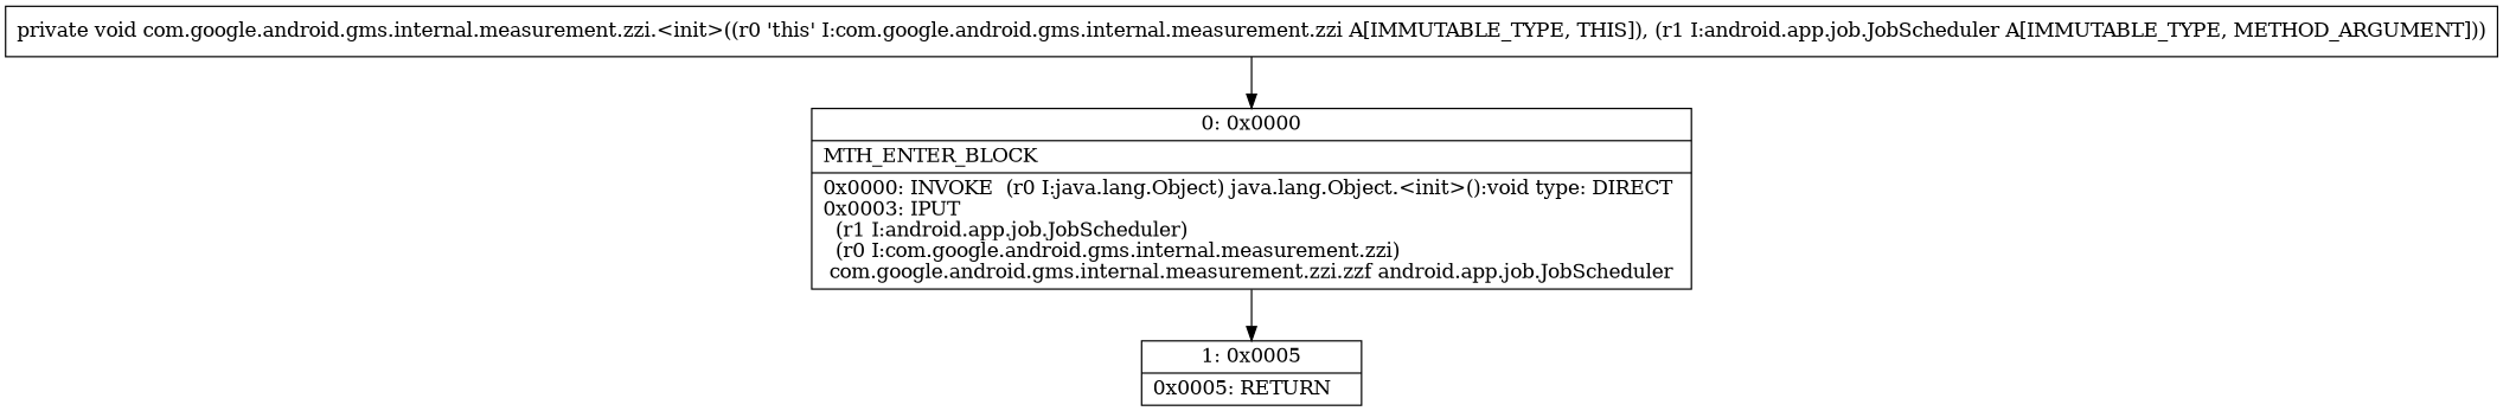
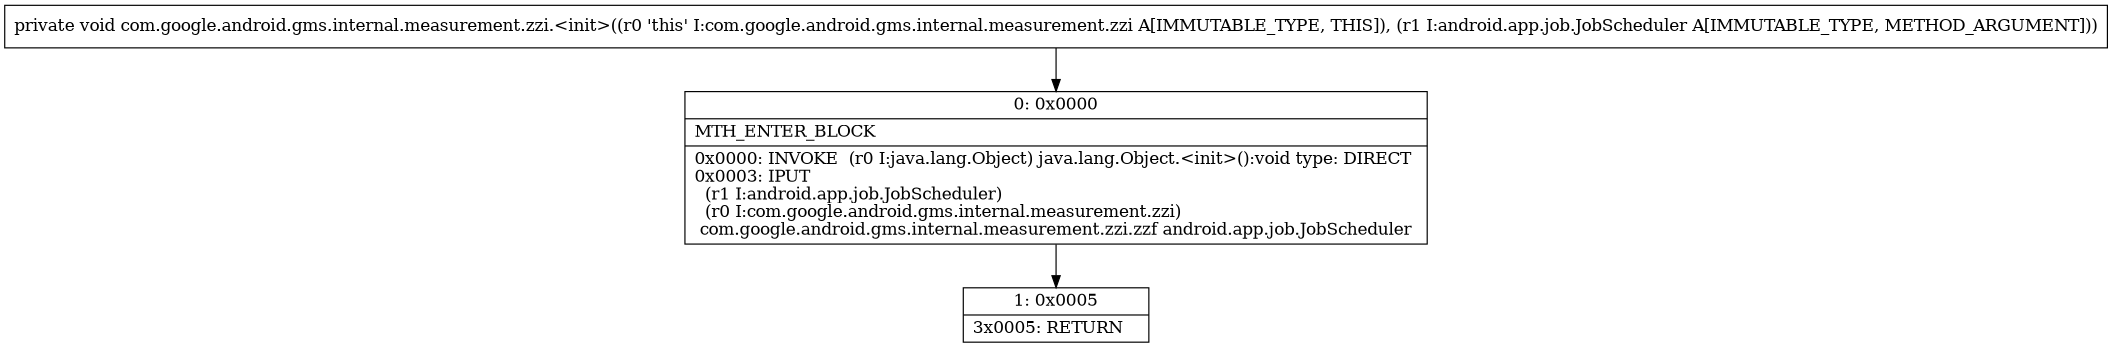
  digraph {
    node [shape=record]
    edge [style=solid]
    n1 [label="{0\:\ 0x0000|MTH_ENTER_BLOCK\l|0x0000: INVOKE  (r0 I:java.lang.Object) java.lang.Object.\<init\>():void type: DIRECT \l0x0003: IPUT  \l  (r1 I:android.app.job.JobScheduler)\l  (r0 I:com.google.android.gms.internal.measurement.zzi)\l com.google.android.gms.internal.measurement.zzi.zzf android.app.job.JobScheduler \l}"]
-   n2 [label="{1\:\ 0x0005|0x0005: RETURN   \l}"]
+   n2 [label="{1\:\ 0x0005|3x0005: RETURN   \l}"]
    n3 [label="{private void com.google.android.gms.internal.measurement.zzi.\<init\>((r0 'this' I:com.google.android.gms.internal.measurement.zzi A[IMMUTABLE_TYPE, THIS]), (r1 I:android.app.job.JobScheduler A[IMMUTABLE_TYPE, METHOD_ARGUMENT])) }"]
    n1 -> n2
    n3 -> n1
  }
